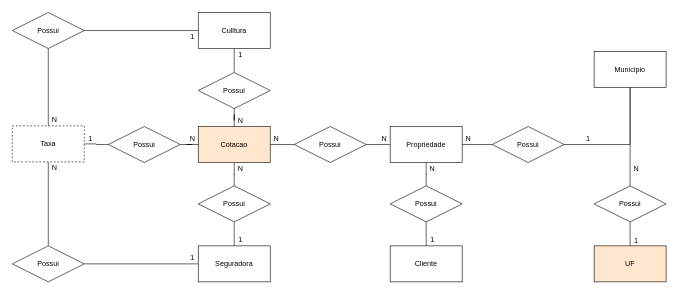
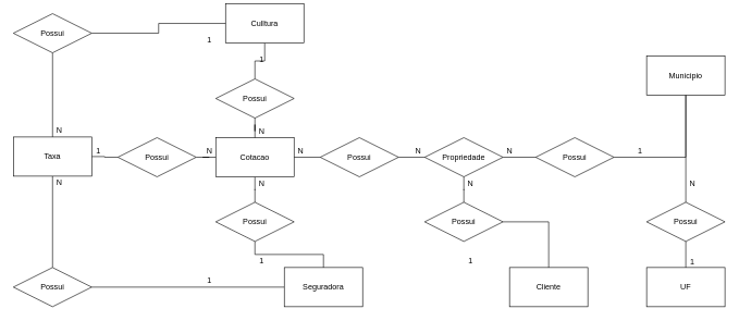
  <mxCell id="0" />
  <mxCell id="1" parent="0" />
- <mxCell id="2" value="Propriedade" style="rounded=0;whiteSpace=wrap;html=1;" vertex="1" parent="1"><mxGeometry x="650" y="210" width="120" height="60" as="geometry" /></mxCell>
+ <mxCell id="2" value="Propriedade" style="rhombus;whiteSpace=wrap;html=1;" vertex="1" parent="1"><mxGeometry x="650" y="210" width="120" height="60" as="geometry" /></mxCell>
  <mxCell id="3" value="Municipio" style="rounded=0;whiteSpace=wrap;html=1;" vertex="1" parent="1"><mxGeometry x="990" y="85" width="120" height="60" as="geometry" /></mxCell>
  <mxCell id="4" style="edgeStyle=orthogonalEdgeStyle;rounded=0;orthogonalLoop=1;jettySize=auto;html=1;endArrow=none;endFill=0;" edge="1" parent="1" source="5" target="52"><mxGeometry relative="1" as="geometry" /></mxCell>
- <mxCell id="5" value="Culltura" style="rounded=0;whiteSpace=wrap;html=1;" vertex="1" parent="1"><mxGeometry x="330" y="20" width="120" height="60" as="geometry" /></mxCell>
+ <mxCell id="5" value="Culltura" style="rounded=0;whiteSpace=wrap;html=1;" vertex="1" parent="1"><mxGeometry x="345" y="5" width="120" height="60" as="geometry" /></mxCell>
  <mxCell id="6" style="edgeStyle=orthogonalEdgeStyle;rounded=0;orthogonalLoop=1;jettySize=auto;html=1;endArrow=none;endFill=0;" edge="1" parent="1" source="7" target="35"><mxGeometry relative="1" as="geometry" /></mxCell>
- <mxCell id="7" value="Seguradora" style="rounded=0;whiteSpace=wrap;html=1;" vertex="1" parent="1"><mxGeometry x="330" y="409" width="120" height="60" as="geometry" /></mxCell>
+ <mxCell id="7" value="Seguradora" style="rounded=0;whiteSpace=wrap;html=1;" vertex="1" parent="1"><mxGeometry x="435" y="409" width="120" height="60" as="geometry" /></mxCell>
  <mxCell id="8" value="1" style="text;html=1;align=center;verticalAlign=middle;resizable=0;points=[];autosize=1;strokeColor=none;fillColor=none;" vertex="1" parent="1"><mxGeometry x="970" y="220" width="20" height="20" as="geometry" /></mxCell>
  <mxCell id="9" value="N" style="text;html=1;align=center;verticalAlign=middle;resizable=0;points=[];autosize=1;strokeColor=none;fillColor=none;" vertex="1" parent="1"><mxGeometry x="770" y="220" width="20" height="20" as="geometry" /></mxCell>
  <mxCell id="10" style="edgeStyle=orthogonalEdgeStyle;rounded=0;orthogonalLoop=1;jettySize=auto;html=1;endArrow=none;endFill=0;" edge="1" parent="1" source="12" target="2"><mxGeometry relative="1" as="geometry" /></mxCell>
  <mxCell id="11" style="edgeStyle=orthogonalEdgeStyle;rounded=0;orthogonalLoop=1;jettySize=auto;html=1;endArrow=none;endFill=0;" edge="1" parent="1" source="12" target="3"><mxGeometry relative="1" as="geometry" /></mxCell>
  <mxCell id="12" value="Possui" style="shape=rhombus;perimeter=rhombusPerimeter;whiteSpace=wrap;html=1;align=center;" vertex="1" parent="1"><mxGeometry x="820" y="210" width="120" height="60" as="geometry" /></mxCell>
  <mxCell id="13" style="edgeStyle=orthogonalEdgeStyle;rounded=0;orthogonalLoop=1;jettySize=auto;html=1;endArrow=none;endFill=0;" edge="1" parent="1" source="14" target="16"><mxGeometry relative="1" as="geometry" /></mxCell>
- <mxCell id="14" value="Cotacao" style="rounded=0;whiteSpace=wrap;html=1;fillColor=#ffe6cc;" vertex="1" parent="1"><mxGeometry x="330" y="210" width="120" height="60" as="geometry" /></mxCell>
+ <mxCell id="14" value="Cotacao" style="rounded=0;whiteSpace=wrap;html=1;" vertex="1" parent="1"><mxGeometry x="330" y="210" width="120" height="60" as="geometry" /></mxCell>
  <mxCell id="15" style="edgeStyle=orthogonalEdgeStyle;rounded=0;orthogonalLoop=1;jettySize=auto;html=1;endArrow=none;endFill=0;" edge="1" parent="1" source="16" target="7"><mxGeometry relative="1" as="geometry" /></mxCell>
  <mxCell id="16" value="Possui" style="shape=rhombus;perimeter=rhombusPerimeter;whiteSpace=wrap;html=1;align=center;" vertex="1" parent="1"><mxGeometry x="330" y="309" width="120" height="60" as="geometry" /></mxCell>
- <mxCell id="17" value="Cliente" style="whiteSpace=wrap;html=1;" vertex="1" parent="1"><mxGeometry x="650" y="409" width="120" height="60" as="geometry" /></mxCell>
+ <mxCell id="17" value="Cliente" style="whiteSpace=wrap;html=1;" vertex="1" parent="1"><mxGeometry x="780" y="409" width="120" height="60" as="geometry" /></mxCell>
  <mxCell id="18" style="edgeStyle=orthogonalEdgeStyle;rounded=0;orthogonalLoop=1;jettySize=auto;html=1;endArrow=none;endFill=0;" edge="1" parent="1" source="20" target="17"><mxGeometry relative="1" as="geometry" /></mxCell>
  <mxCell id="19" style="edgeStyle=orthogonalEdgeStyle;rounded=0;orthogonalLoop=1;jettySize=auto;html=1;endArrow=none;endFill=0;" edge="1" parent="1" source="20" target="2"><mxGeometry relative="1" as="geometry" /></mxCell>
  <mxCell id="20" value="Possui" style="shape=rhombus;perimeter=rhombusPerimeter;whiteSpace=wrap;html=1;align=center;" vertex="1" parent="1"><mxGeometry x="650" y="309" width="120" height="60" as="geometry" /></mxCell>
  <mxCell id="21" value="N" style="text;html=1;align=center;verticalAlign=middle;resizable=0;points=[];autosize=1;strokeColor=none;fillColor=none;" vertex="1" parent="1"><mxGeometry x="710" y="270" width="20" height="20" as="geometry" /></mxCell>
  <mxCell id="22" value="1" style="text;html=1;align=center;verticalAlign=middle;resizable=0;points=[];autosize=1;strokeColor=none;fillColor=none;" vertex="1" parent="1"><mxGeometry x="710" y="389" width="20" height="20" as="geometry" /></mxCell>
  <mxCell id="23" value="1" style="text;html=1;align=center;verticalAlign=middle;resizable=0;points=[];autosize=1;strokeColor=none;fillColor=none;" vertex="1" parent="1"><mxGeometry x="390" y="389" width="20" height="20" as="geometry" /></mxCell>
  <mxCell id="24" style="edgeStyle=orthogonalEdgeStyle;rounded=0;orthogonalLoop=1;jettySize=auto;html=1;endArrow=none;endFill=0;" edge="1" parent="1" source="25" target="2"><mxGeometry relative="1" as="geometry" /></mxCell>
  <mxCell id="25" value="Possui" style="shape=rhombus;perimeter=rhombusPerimeter;whiteSpace=wrap;html=1;align=center;" vertex="1" parent="1"><mxGeometry x="490" y="210" width="120" height="60" as="geometry" /></mxCell>
  <mxCell id="26" value="N" style="text;html=1;align=center;verticalAlign=middle;resizable=0;points=[];autosize=1;strokeColor=none;fillColor=none;" vertex="1" parent="1"><mxGeometry x="390" y="270" width="20" height="20" as="geometry" /></mxCell>
  <mxCell id="27" value="N" style="text;html=1;align=center;verticalAlign=middle;resizable=0;points=[];autosize=1;strokeColor=none;fillColor=none;" vertex="1" parent="1"><mxGeometry x="450" y="220" width="20" height="20" as="geometry" /></mxCell>
  <mxCell id="28" value="N" style="text;html=1;align=center;verticalAlign=middle;resizable=0;points=[];autosize=1;strokeColor=none;fillColor=none;" vertex="1" parent="1"><mxGeometry x="630" y="220" width="20" height="20" as="geometry" /></mxCell>
  <mxCell id="29" style="edgeStyle=orthogonalEdgeStyle;rounded=0;orthogonalLoop=1;jettySize=auto;html=1;endArrow=none;endFill=0;" edge="1" parent="1" source="31" target="35"><mxGeometry relative="1" as="geometry" /></mxCell>
  <mxCell id="30" style="edgeStyle=orthogonalEdgeStyle;rounded=0;orthogonalLoop=1;jettySize=auto;html=1;endArrow=none;endFill=0;" edge="1" parent="1" source="31" target="41"><mxGeometry relative="1" as="geometry" /></mxCell>
- <mxCell id="31" value="Taxa" style="whiteSpace=wrap;html=1;dashed=1;" vertex="1" parent="1"><mxGeometry x="20" y="209" width="120" height="60" as="geometry" /></mxCell>
+ <mxCell id="31" value="Taxa" style="whiteSpace=wrap;html=1;" vertex="1" parent="1"><mxGeometry x="20" y="209" width="120" height="60" as="geometry" /></mxCell>
  <mxCell id="32" style="edgeStyle=orthogonalEdgeStyle;rounded=0;orthogonalLoop=1;jettySize=auto;html=1;endArrow=none;endFill=0;" edge="1" parent="1" source="34" target="31"><mxGeometry relative="1" as="geometry"><mxPoint x="200" y="79" as="sourcePoint" /></mxGeometry></mxCell>
  <mxCell id="33" style="edgeStyle=orthogonalEdgeStyle;rounded=0;orthogonalLoop=1;jettySize=auto;html=1;endArrow=none;endFill=0;" edge="1" parent="1" source="34" target="5"><mxGeometry relative="1" as="geometry" /></mxCell>
  <mxCell id="34" value="Possui" style="shape=rhombus;perimeter=rhombusPerimeter;whiteSpace=wrap;html=1;align=center;" vertex="1" parent="1"><mxGeometry x="20" y="20" width="120" height="60" as="geometry" /></mxCell>
  <mxCell id="35" value="Possui" style="shape=rhombus;perimeter=rhombusPerimeter;whiteSpace=wrap;html=1;align=center;" vertex="1" parent="1"><mxGeometry x="20" y="409" width="120" height="60" as="geometry" /></mxCell>
  <mxCell id="36" value="1" style="text;html=1;align=center;verticalAlign=middle;resizable=0;points=[];autosize=1;strokeColor=none;fillColor=none;" vertex="1" parent="1"><mxGeometry x="390" y="80" width="20" height="20" as="geometry" /></mxCell>
  <mxCell id="37" value="N" style="text;html=1;align=center;verticalAlign=middle;resizable=0;points=[];autosize=1;strokeColor=none;fillColor=none;" vertex="1" parent="1"><mxGeometry x="80" y="189" width="20" height="20" as="geometry" /></mxCell>
  <mxCell id="38" value="N" style="text;html=1;align=center;verticalAlign=middle;resizable=0;points=[];autosize=1;strokeColor=none;fillColor=none;" vertex="1" parent="1"><mxGeometry x="80" y="269" width="20" height="20" as="geometry" /></mxCell>
  <mxCell id="39" value="1" style="text;html=1;align=center;verticalAlign=middle;resizable=0;points=[];autosize=1;strokeColor=none;fillColor=none;" vertex="1" parent="1"><mxGeometry x="310" y="419" width="20" height="20" as="geometry" /></mxCell>
  <mxCell id="40" style="edgeStyle=orthogonalEdgeStyle;rounded=0;orthogonalLoop=1;jettySize=auto;html=1;endArrow=none;endFill=0;" edge="1" parent="1" source="41" target="14"><mxGeometry relative="1" as="geometry" /></mxCell>
  <mxCell id="41" value="Possui" style="shape=rhombus;perimeter=rhombusPerimeter;whiteSpace=wrap;html=1;align=center;" vertex="1" parent="1"><mxGeometry x="180" y="210" width="120" height="60" as="geometry" /></mxCell>
  <mxCell id="42" value="1" style="text;html=1;align=center;verticalAlign=middle;resizable=0;points=[];autosize=1;strokeColor=none;fillColor=none;" vertex="1" parent="1"><mxGeometry x="140" y="220" width="20" height="20" as="geometry" /></mxCell>
  <mxCell id="43" value="N" style="text;html=1;align=center;verticalAlign=middle;resizable=0;points=[];autosize=1;strokeColor=none;fillColor=none;" vertex="1" parent="1"><mxGeometry x="310" y="220" width="20" height="20" as="geometry" /></mxCell>
- <mxCell id="44" value="UF" style="whiteSpace=wrap;html=1;fillColor=#ffe6cc;" vertex="1" parent="1"><mxGeometry x="990" y="409" width="120" height="60" as="geometry" /></mxCell>
+ <mxCell id="44" value="UF" style="whiteSpace=wrap;html=1;" vertex="1" parent="1"><mxGeometry x="990" y="409" width="120" height="60" as="geometry" /></mxCell>
  <mxCell id="45" style="edgeStyle=orthogonalEdgeStyle;rounded=0;orthogonalLoop=1;jettySize=auto;html=1;endArrow=none;endFill=0;" edge="1" parent="1" source="47" target="3"><mxGeometry relative="1" as="geometry" /></mxCell>
  <mxCell id="46" style="edgeStyle=orthogonalEdgeStyle;rounded=0;orthogonalLoop=1;jettySize=auto;html=1;endArrow=none;endFill=0;" edge="1" parent="1" source="47" target="44"><mxGeometry relative="1" as="geometry" /></mxCell>
  <mxCell id="47" value="Possui" style="shape=rhombus;perimeter=rhombusPerimeter;whiteSpace=wrap;html=1;align=center;" vertex="1" parent="1"><mxGeometry x="990" y="309" width="120" height="60" as="geometry" /></mxCell>
  <mxCell id="48" value="1" style="text;html=1;align=center;verticalAlign=middle;resizable=0;points=[];autosize=1;strokeColor=none;fillColor=none;" vertex="1" parent="1"><mxGeometry x="1050" y="390" width="20" height="20" as="geometry" /></mxCell>
  <mxCell id="49" value="N" style="text;html=1;align=center;verticalAlign=middle;resizable=0;points=[];autosize=1;strokeColor=none;fillColor=none;" vertex="1" parent="1"><mxGeometry x="1050" y="270" width="20" height="20" as="geometry" /></mxCell>
  <mxCell id="50" style="edgeStyle=orthogonalEdgeStyle;rounded=0;orthogonalLoop=1;jettySize=auto;html=1;endArrow=none;endFill=0;" edge="1" parent="1" source="14" target="25"><mxGeometry relative="1" as="geometry"><mxPoint x="450" y="240" as="sourcePoint" /></mxGeometry></mxCell>
  <mxCell id="51" style="edgeStyle=orthogonalEdgeStyle;rounded=0;orthogonalLoop=1;jettySize=auto;html=1;entryX=0.5;entryY=0.667;entryDx=0;entryDy=0;entryPerimeter=0;endArrow=none;endFill=0;" edge="1" parent="1" source="14" target="52"><mxGeometry relative="1" as="geometry"><mxPoint x="390" y="210" as="sourcePoint" /></mxGeometry></mxCell>
  <mxCell id="52" value="Possui" style="shape=rhombus;perimeter=rhombusPerimeter;whiteSpace=wrap;html=1;align=center;" vertex="1" parent="1"><mxGeometry x="330" y="120" width="120" height="60" as="geometry" /></mxCell>
  <mxCell id="53" value="N" style="text;html=1;align=center;verticalAlign=middle;resizable=0;points=[];autosize=1;strokeColor=none;fillColor=none;" vertex="1" parent="1"><mxGeometry x="390" y="190" width="20" height="20" as="geometry" /></mxCell>
  <mxCell id="54" value="1" style="text;html=1;align=center;verticalAlign=middle;resizable=0;points=[];autosize=1;strokeColor=none;fillColor=none;" vertex="1" parent="1"><mxGeometry x="310" y="50" width="20" height="20" as="geometry" /></mxCell>
